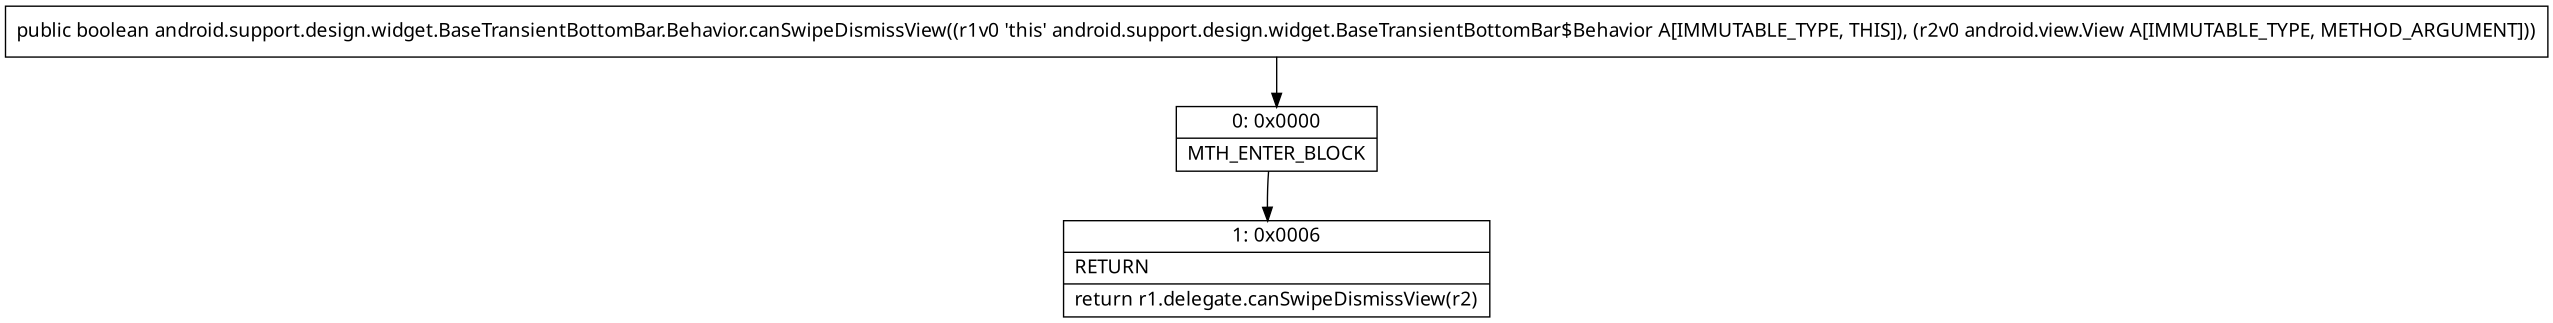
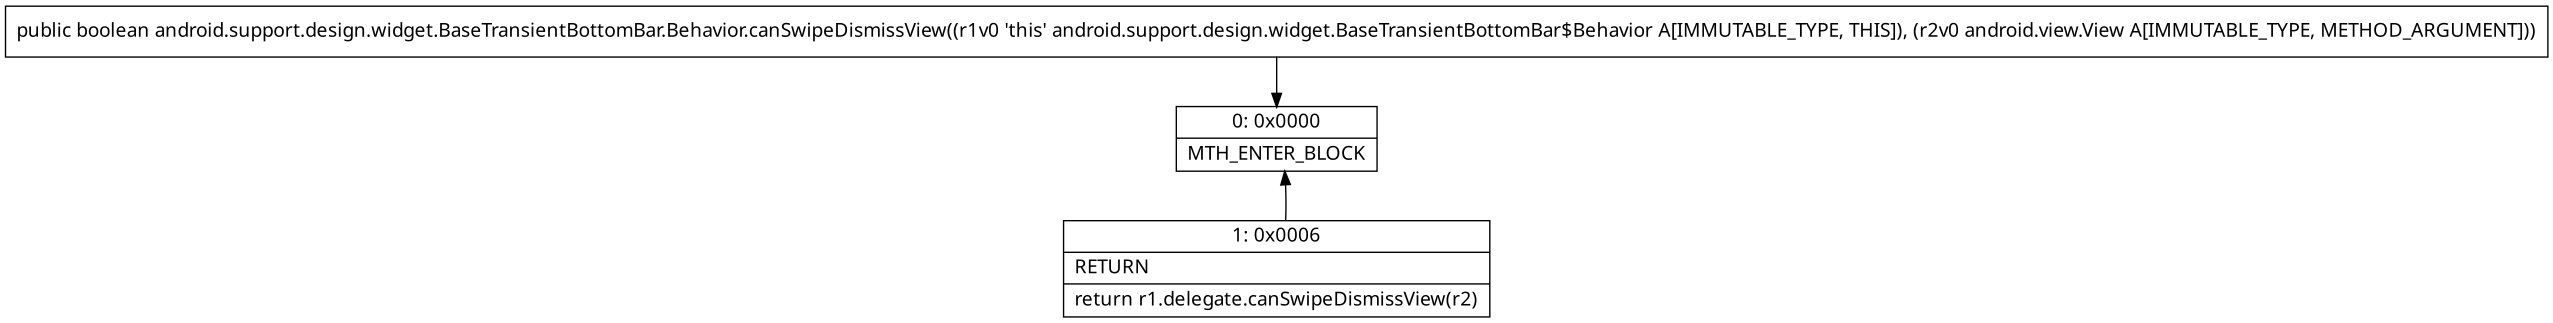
  digraph {
    fontname="Noto Sans"
    node [shape=record fontname="Noto Sans"]
    edge [fontname="Noto Sans"]
    n1 [label="{0\:\ 0x0000|MTH_ENTER_BLOCK\l}"]
    n2 [label="{1\:\ 0x0006|RETURN\l|return r1.delegate.canSwipeDismissView(r2)\l}"]
    n3 [label="{public boolean android.support.design.widget.BaseTransientBottomBar.Behavior.canSwipeDismissView((r1v0 'this' android.support.design.widget.BaseTransientBottomBar$Behavior A[IMMUTABLE_TYPE, THIS]), (r2v0 android.view.View A[IMMUTABLE_TYPE, METHOD_ARGUMENT])) }"]
-   n1 -> n2
+   n2 -> n1
    n3 -> n1
  }
